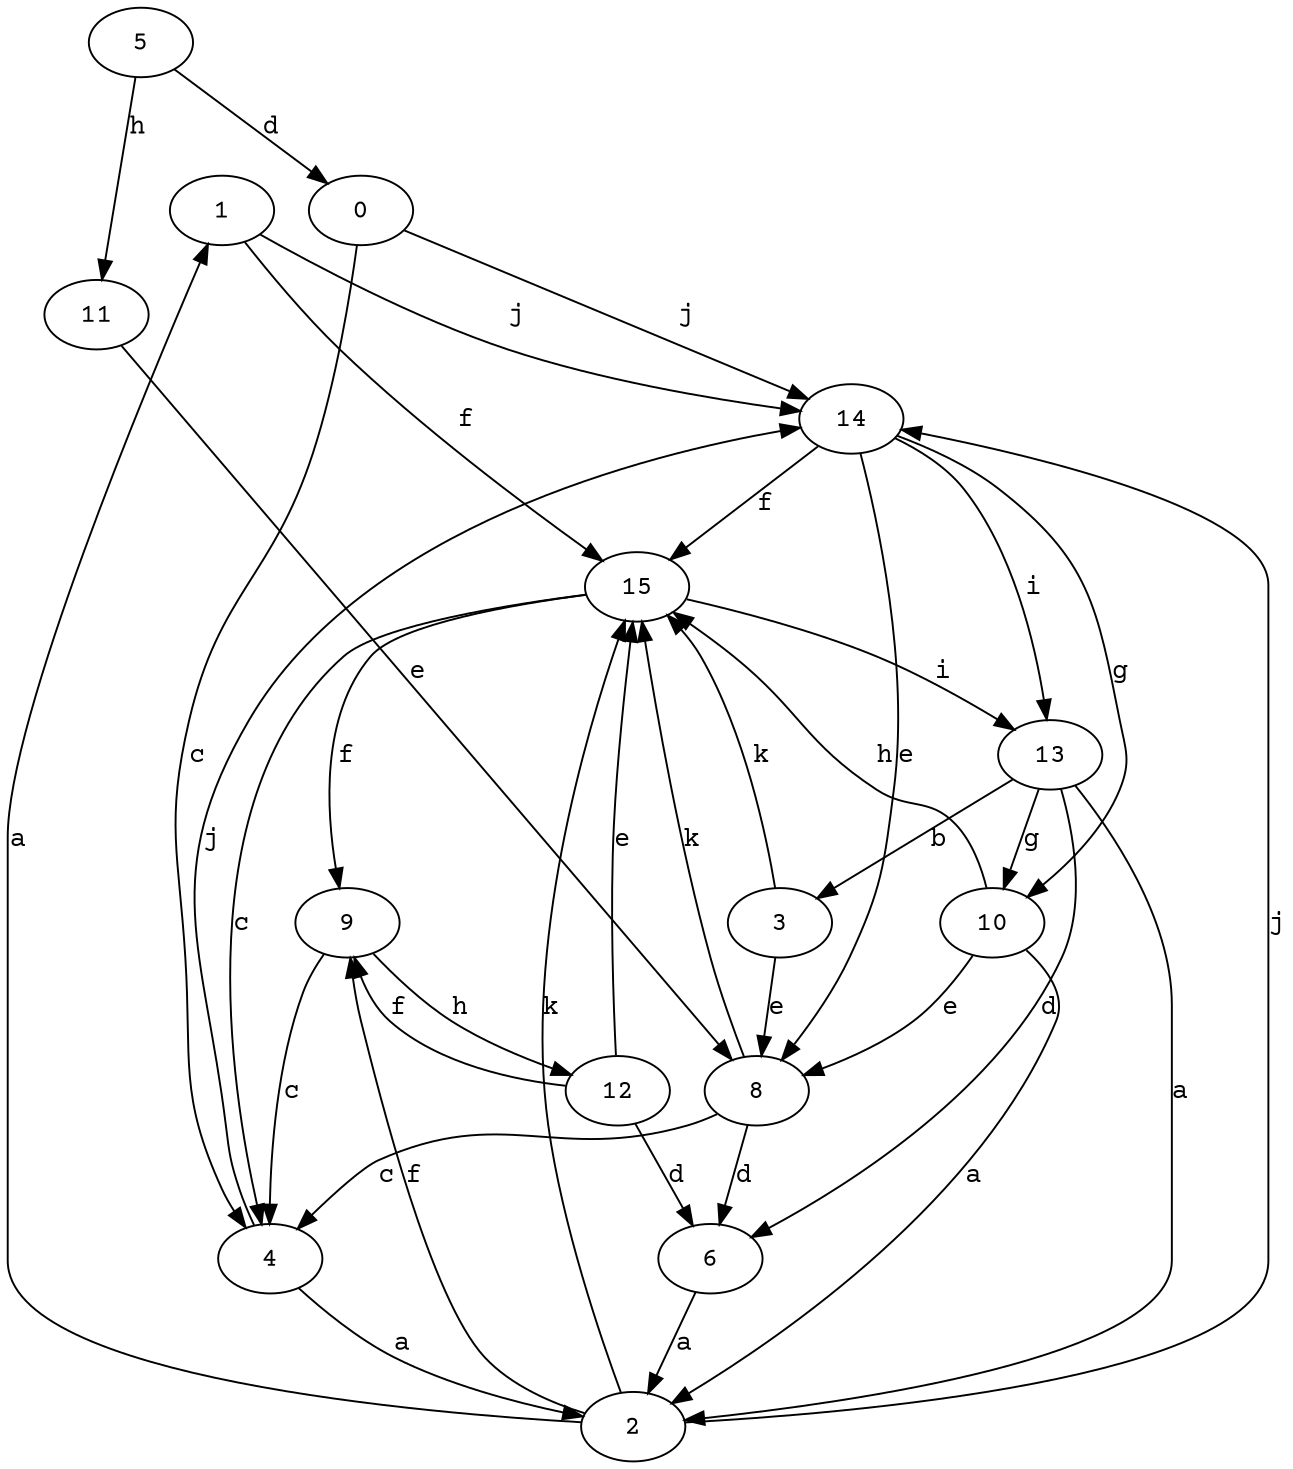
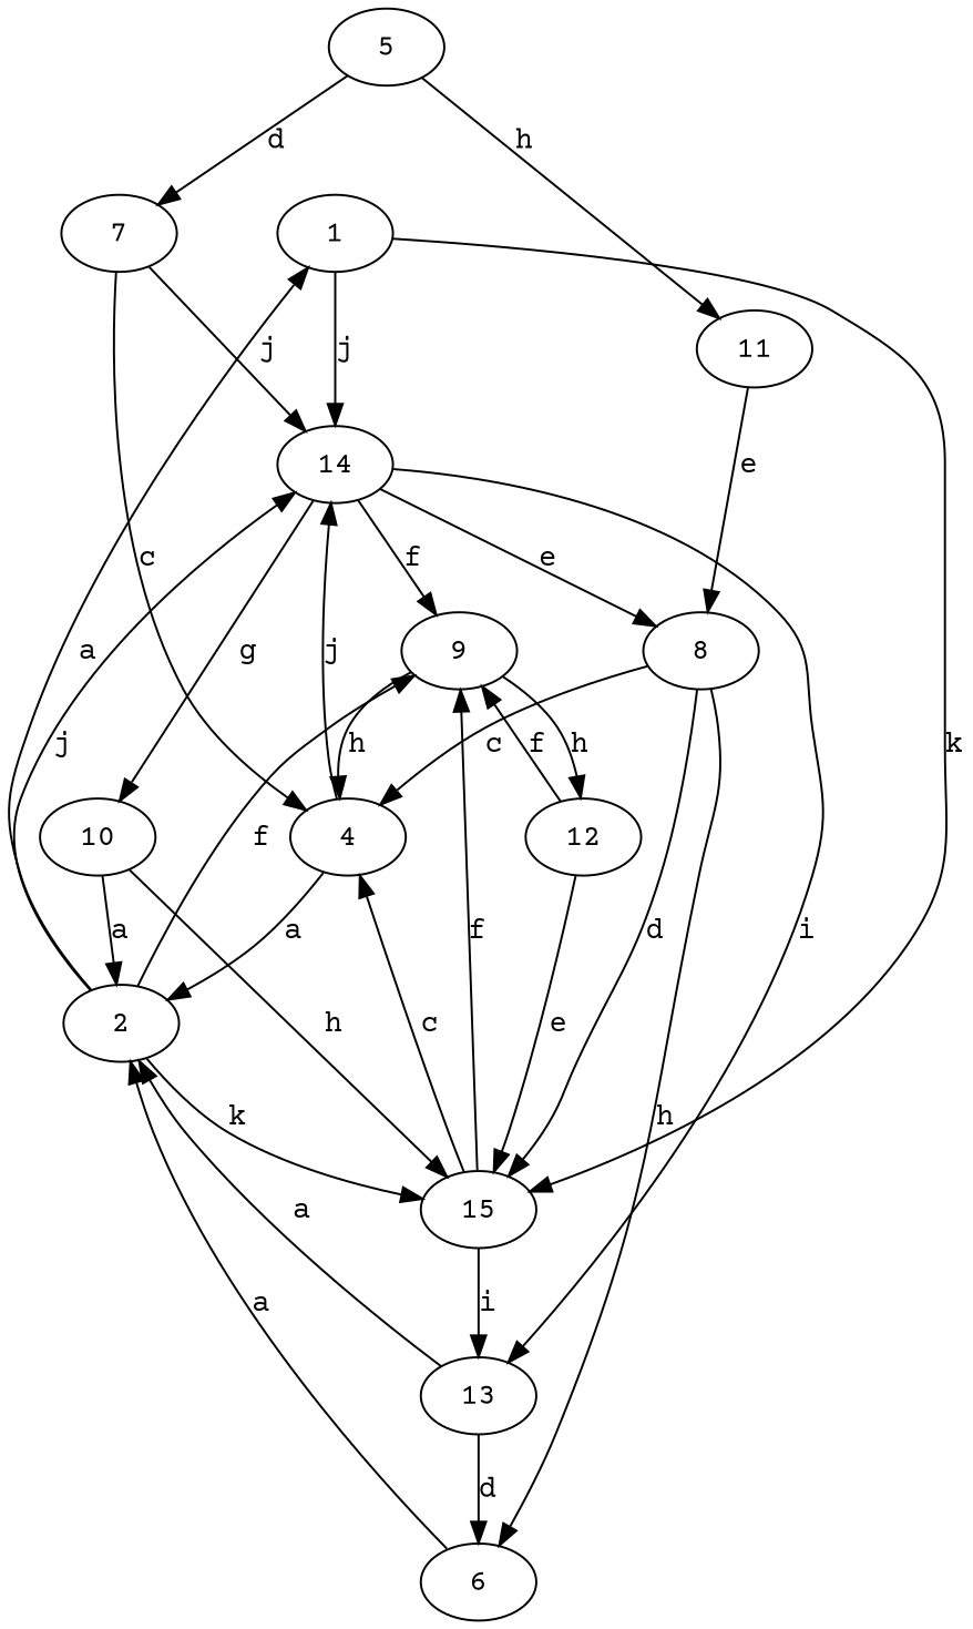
  strict digraph {
    fontname="Courier Prime"
    node [fontname="Courier Prime"]
    edge [fontname="Courier Prime"]
    1
    14
    15
    9
    8
    10
    13
    4
    2
    12
-   3
    6
    5
    11
-   0
+   0 [label=7]
    1 -> 14 [label=j]
-   1 -> 15 [label=f]
-   14 -> 15 [label=f]
+   1 -> 15 [label=k]
+   14 -> 9 [label=f]
    14 -> 8 [label=e]
    14 -> 10 [label=g]
    14 -> 13 [label=i]
    15 -> 9 [label=f]
    15 -> 13 [label=i]
    15 -> 4 [label=c]
-   9 -> 4 [label=c]
+   9 -> 4 [label=h]
    9 -> 12 [label=h]
-   8 -> 15 [label=k]
+   8 -> 15 [label=d]
    8 -> 4 [label=c]
-   8 -> 6 [label=d]
+   8 -> 6 [label=h]
    10 -> 15 [label=h]
-   10 -> 8 [label=e]
    10 -> 2 [label=a]
-   13 -> 10 [label=g]
    13 -> 2 [label=a]
-   13 -> 3 [label=b]
    13 -> 6 [label=d]
    4 -> 14 [label=j]
    4 -> 2 [label=a]
    2 -> 1 [label=a]
    2 -> 14 [label=j]
    2 -> 15 [label=k]
    2 -> 9 [label=f]
    12 -> 15 [label=e]
    12 -> 9 [label=f]
-   12 -> 6 [label=d]
-   3 -> 15 [label=k]
-   3 -> 8 [label=e]
    6 -> 2 [label=a]
    5 -> 11 [label=h]
    5 -> 0 [label=d]
    11 -> 8 [label=e]
    0 -> 14 [label=j]
    0 -> 4 [label=c]
  }
